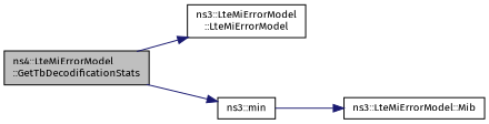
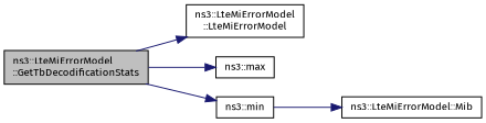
  digraph {
    fontname="Fira Sans"
    rankdir=LR
    node [color=black fillcolor=white fontname="Fira Sans" fontsize=10 shape=record style=filled]
    edge [color=midnightblue fontname="Fira Sans" fontsize=10 labelfontname=Helvetica labelfontsize=10 style=solid]
-   n1 [fillcolor=grey75 fontcolor=black height=0.2 label="ns4::LteMiErrorModel\l::GetTbDecodificationStats" width=0.4]
+   n1 [fillcolor=grey75 fontcolor=black height=0.2 label="ns3::LteMiErrorModel\l::GetTbDecodificationStats" width=0.4]
    n2 [height=0.2 label="ns3::LteMiErrorModel\l::LteMiErrorModel" width=0.4]
+   n3 [height=0.2 label="ns3::max" width=0.4]
    n4 [height=0.2 label="ns3::min" width=0.4]
    n5 [height=0.2 label="ns3::LteMiErrorModel::Mib" width=0.4]
    n1 -> n2
+   n1 -> n3
    n1 -> n4
    n4 -> n5
  }
